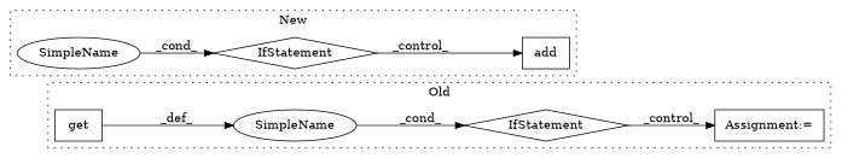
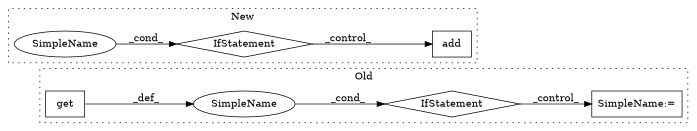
  digraph {
    rankdir=LR
    node [a=32 shape=box]
    n1 [l="4,1" label=get s="18492,18514"]
    n2 [a=25 l="4,2" label=IfStatement s="18565,18714" shape=diamond]
-   n3 [a=7 l=16 label="Assignment:=" s=18738]
+   n3 [a=7 l=16 label="SimpleName:=" s=18738]
    n4 [a=42 label=SimpleName shape=ellipse]
    n5 [l="4,1" label=add s="24911,24927"]
    n6 [a=25 l="4,2" label=IfStatement s="24868,24880" shape=diamond]
    n7 [a=42 label=SimpleName shape=ellipse]
    subgraph cluster_1 {
      label=Old
      style=dotted
      n1
      n2
      n3
      n4
    }
    subgraph cluster_2 {
      label=New
      style=dotted
      n5
      n6
      n7
    }
    n1 -> n4 [label=_def_]
    n2 -> n3 [label=_control_]
    n4 -> n2 [label=_cond_]
    n6 -> n5 [label=_control_]
    n7 -> n6 [label=_cond_]
  }
